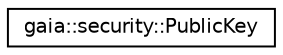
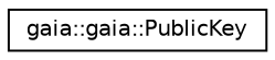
  digraph {
    rankdir=LR
-   n1 [color=black fillcolor=white fontname=Helvetica fontsize=10 height=0.2 label="gaia::security::PublicKey" shape=record style=filled width=0.4]
+   n1 [color=black fillcolor=white fontname=Helvetica fontsize=10 height=0.2 label="gaia::gaia::PublicKey" shape=record style=filled width=0.4]
  }
